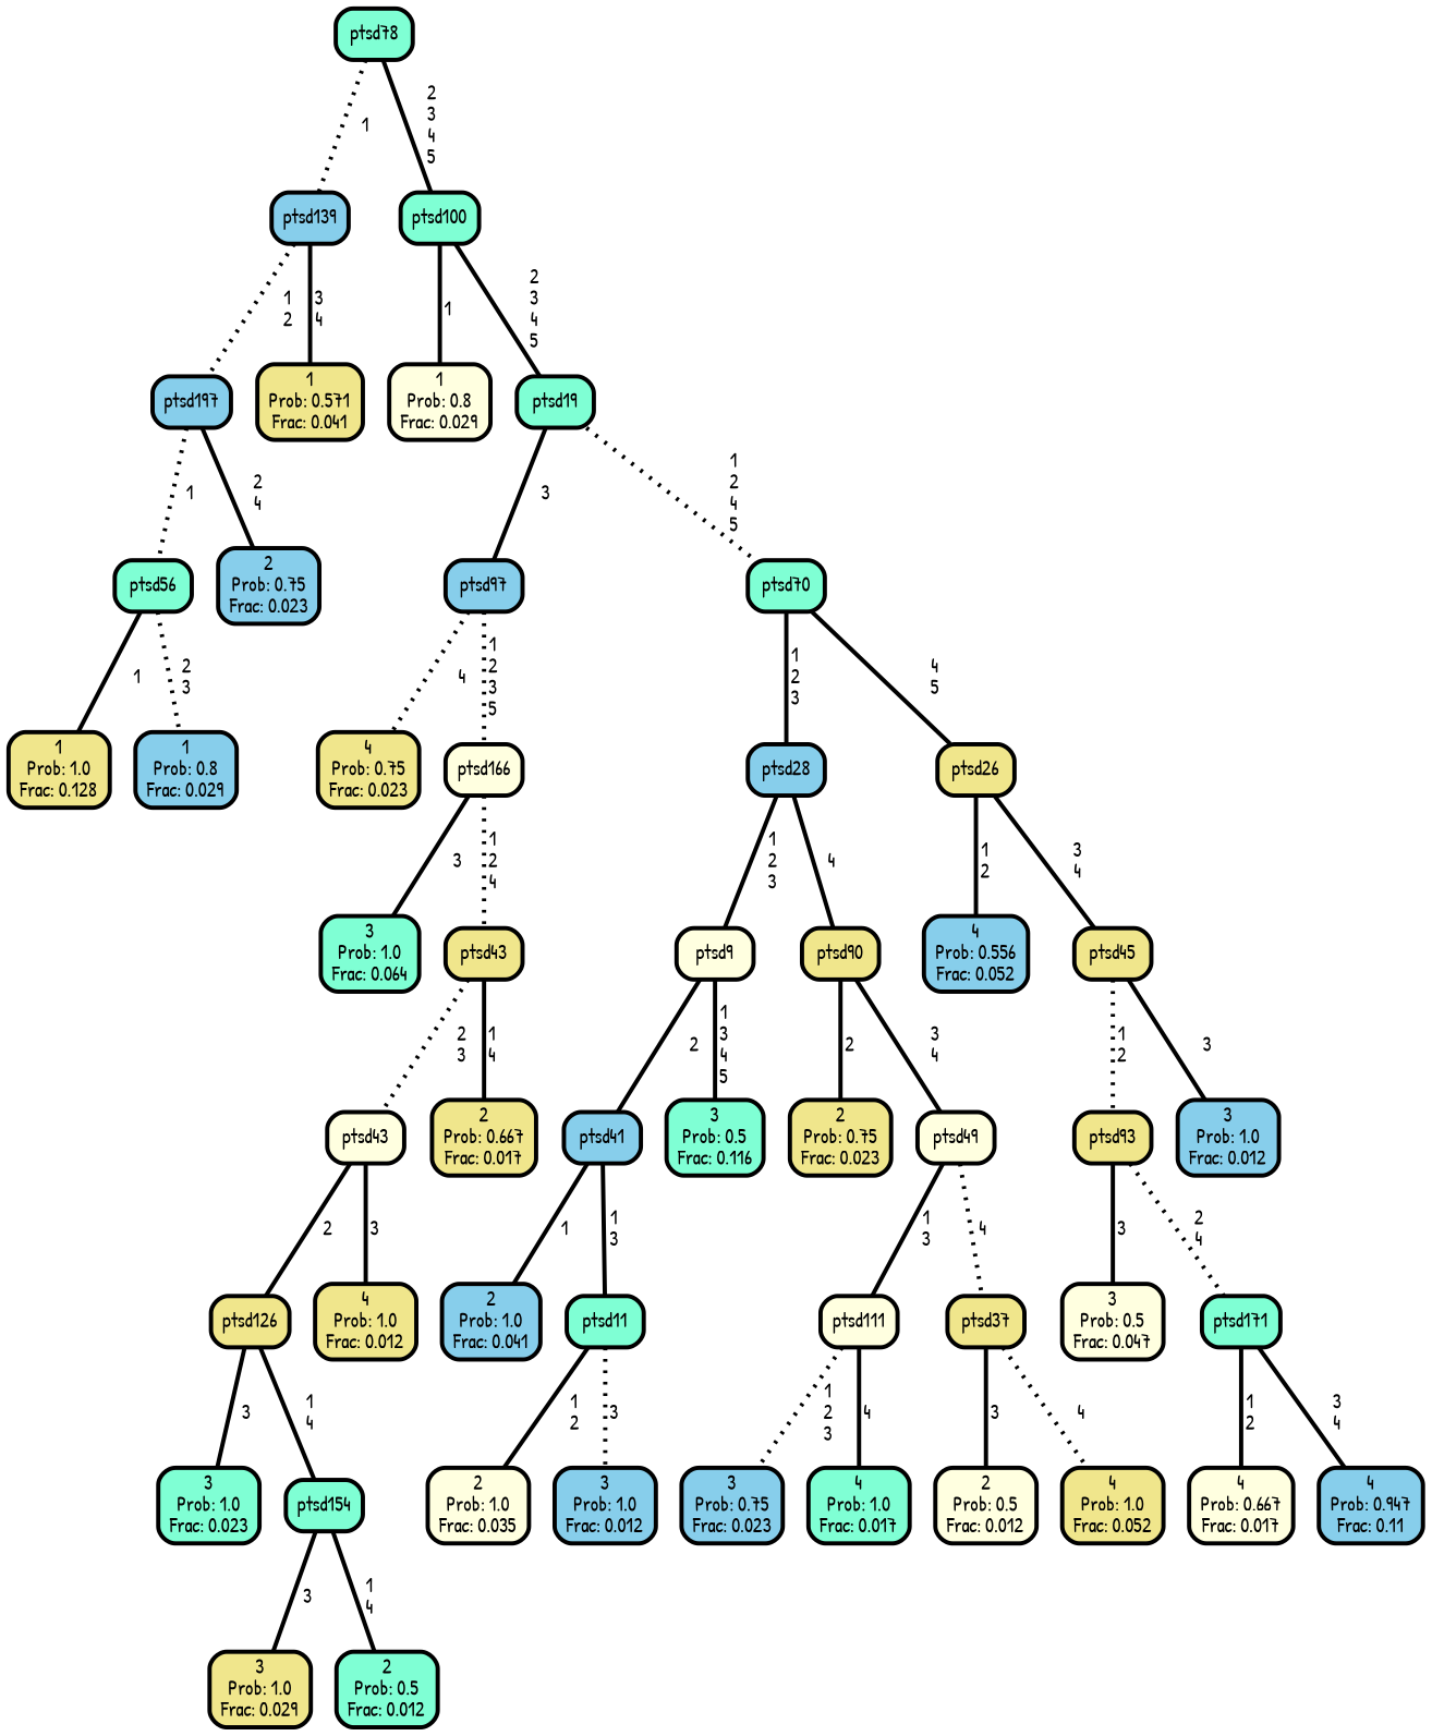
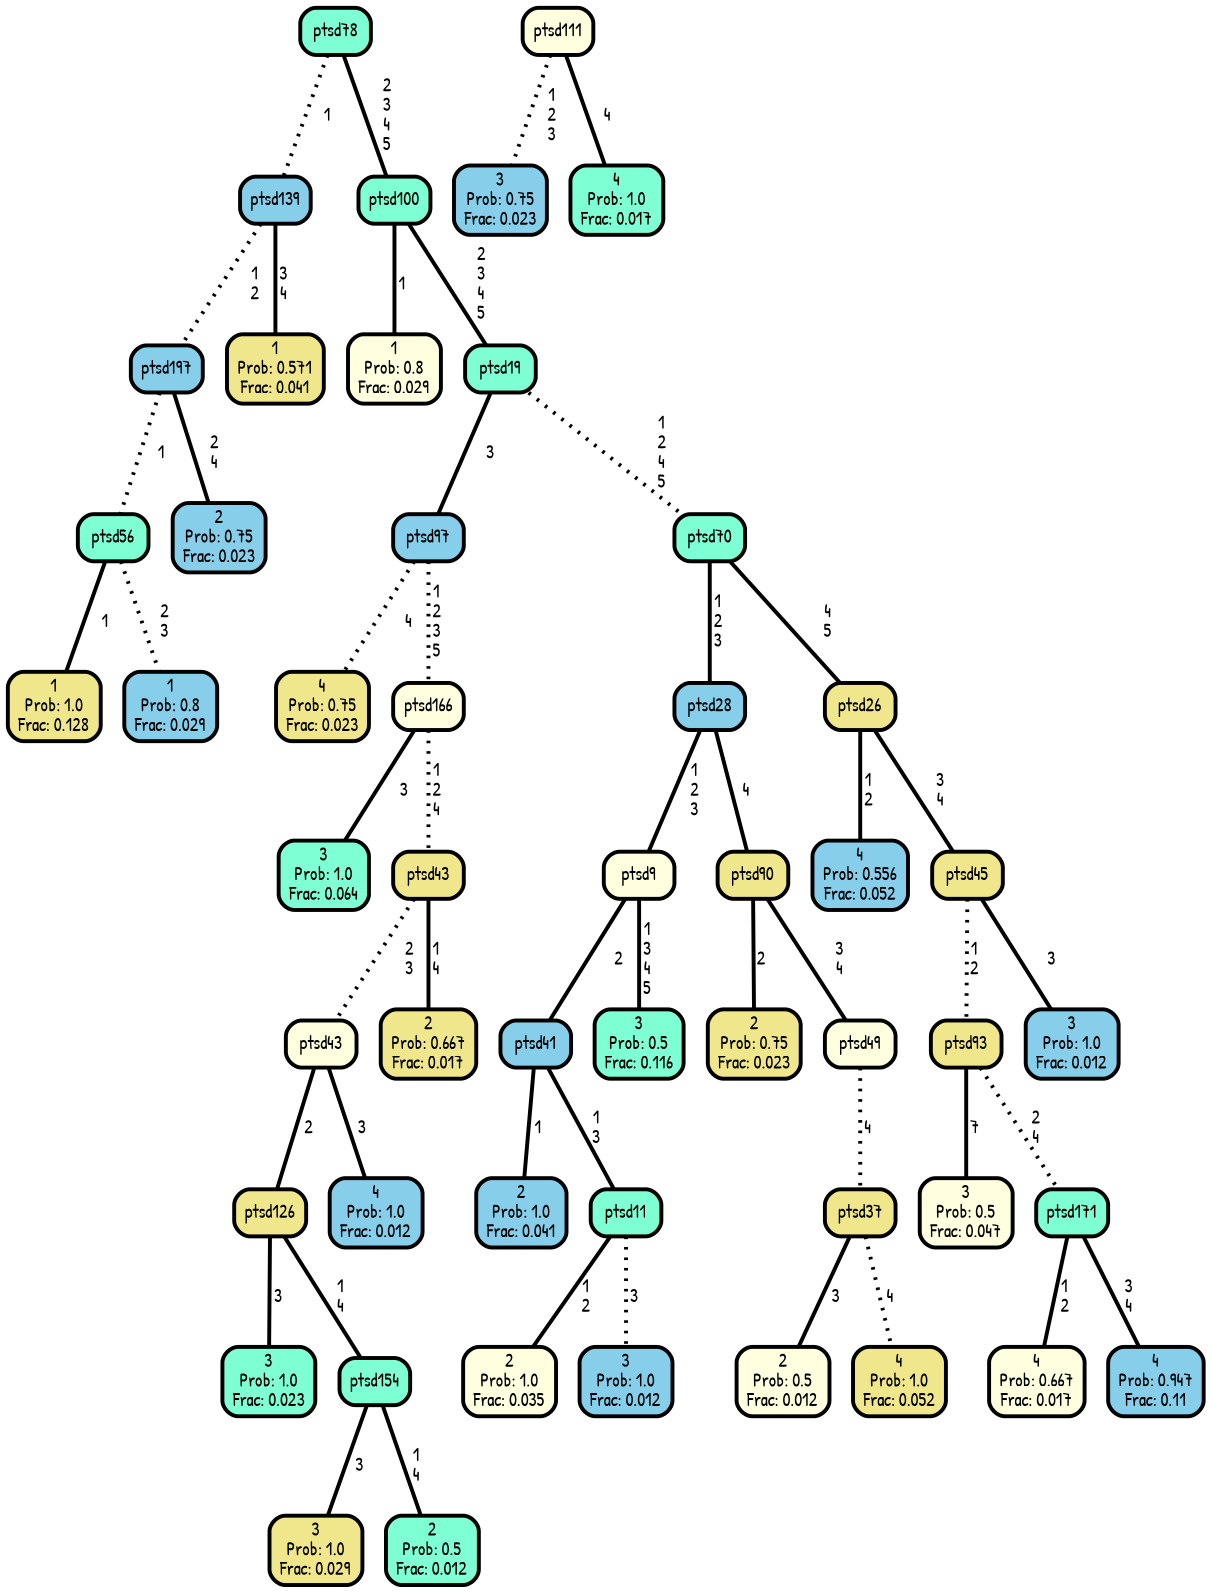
  graph {
    fontname="Patrick Hand"
    ranksep="0 equally"
    splines=straight
    node [color=black fillcolor=khaki fontcolor=black fontname="Patrick Hand" penwidth=3 shape=box style="filled, rounded"]
    edge [color=black fontname="Patrick Hand" penwidth=3 style=solid]
    n1 [label="1\nProb: 1.0\nFrac: 0.128"]
    n2 [fillcolor=aquamarine label=ptsd56]
    n3 [fillcolor=skyblue label="1\nProb: 0.8\nFrac: 0.029"]
    n4 [fillcolor=skyblue label=ptsd197]
    n5 [fillcolor=skyblue label="2\nProb: 0.75\nFrac: 0.023"]
    n6 [fillcolor=skyblue label=ptsd139]
    n7 [label="1\nProb: 0.571\nFrac: 0.041"]
    n8 [fillcolor=aquamarine label=ptsd78]
    n9 [fillcolor=aquamarine label=ptsd100]
    n10 [fillcolor=lightyellow label="1\nProb: 0.8\nFrac: 0.029"]
    n11 [fillcolor=aquamarine label=ptsd19]
    n12 [fillcolor=skyblue label=ptsd97]
    n13 [fillcolor=aquamarine label=ptsd70]
    n14 [label="4\nProb: 0.75\nFrac: 0.023"]
    n15 [fillcolor=lightyellow label=ptsd166]
    n16 [fillcolor=aquamarine label="3\nProb: 1.0\nFrac: 0.064"]
    n17 [label=ptsd43]
    n18 [fillcolor=lightyellow label=ptsd43]
    n19 [label="2\nProb: 0.667\nFrac: 0.017"]
    n20 [fillcolor=aquamarine label="3\nProb: 1.0\nFrac: 0.023"]
    n21 [label=ptsd126]
    n22 [fillcolor=aquamarine label=ptsd154]
    n23 [label="3\nProb: 1.0\nFrac: 0.029"]
    n24 [fillcolor=aquamarine label="2\nProb: 0.5\nFrac: 0.012"]
-   n25 [label="4\nProb: 1.0\nFrac: 0.012"]
+   n25 [fillcolor=skyblue label="4\nProb: 1.0\nFrac: 0.012"]
    n26 [fillcolor=skyblue label=ptsd28]
    n27 [label=ptsd26]
    n28 [fillcolor=skyblue label="2\nProb: 1.0\nFrac: 0.041"]
    n29 [fillcolor=skyblue label=ptsd41]
    n30 [fillcolor=aquamarine label=ptsd11]
    n31 [fillcolor=lightyellow label="2\nProb: 1.0\nFrac: 0.035"]
    n32 [fillcolor=skyblue label="3\nProb: 1.0\nFrac: 0.012"]
    n33 [fillcolor=lightyellow label=ptsd9]
    n34 [fillcolor=aquamarine label="3\nProb: 0.5\nFrac: 0.116"]
    n35 [label=ptsd90]
    n36 [label="2\nProb: 0.75\nFrac: 0.023"]
    n37 [fillcolor=lightyellow label=ptsd49]
    n38 [fillcolor=lightyellow label=ptsd111]
    n39 [label=ptsd37]
    n40 [fillcolor=skyblue label="3\nProb: 0.75\nFrac: 0.023"]
    n41 [fillcolor=aquamarine label="4\nProb: 1.0\nFrac: 0.017"]
    n42 [fillcolor=lightyellow label="2\nProb: 0.5\nFrac: 0.012"]
    n43 [label="4\nProb: 1.0\nFrac: 0.052"]
    n44 [fillcolor=skyblue label="4\nProb: 0.556\nFrac: 0.052"]
    n45 [label=ptsd45]
    n46 [label=ptsd93]
    n47 [fillcolor=skyblue label="3\nProb: 1.0\nFrac: 0.012"]
    n48 [fillcolor=lightyellow label="3\nProb: 0.5\nFrac: 0.047"]
    n49 [fillcolor=aquamarine label=ptsd171]
    n50 [fillcolor=lightyellow label="4\nProb: 0.667\nFrac: 0.017"]
    n51 [fillcolor=skyblue label="4\nProb: 0.947\nFrac: 0.11"]
    subgraph sub_1 {
      rank=same
    }
    n2 -- n1 [label=" 1"]
    n2 -- n3 [label=" 2\n 3" style=dotted]
    n4 -- n2 [label=" 1" style=dotted]
    n4 -- n5 [label=" 2\n 4"]
    n6 -- n4 [label=" 1\n 2" style=dotted]
    n6 -- n7 [label=" 3\n 4"]
    n8 -- n6 [label=" 1" style=dotted]
    n8 -- n9 [label=" 2\n 3\n 4\n 5" style=bold]
    n9 -- n10 [label=" 1"]
    n9 -- n11 [label=" 2\n 3\n 4\n 5"]
    n11 -- n12 [label=" 3" style=bold]
    n11 -- n13 [label=" 1\n 2\n 4\n 5" style=dotted]
    n12 -- n14 [label=" 4" style=dotted]
    n12 -- n15 [label=" 1\n 2\n 3\n 5" style=dotted]
    n13 -- n26 [label=" 1\n 2\n 3" style=bold]
    n13 -- n27 [label=" 4\n 5" style=bold]
    n15 -- n16 [label=" 3" style=bold]
    n15 -- n17 [label=" 1\n 2\n 4" style=dotted]
    n17 -- n18 [label=" 2\n 3" style=dotted]
    n17 -- n19 [label=" 1\n 4"]
    n18 -- n21 [label=" 2" style=bold]
    n18 -- n25 [label=" 3" style=bold]
    n21 -- n20 [label=" 3"]
    n21 -- n22 [label=" 1\n 4" style=bold]
    n22 -- n23 [label=" 3" style=bold]
    n22 -- n24 [label=" 1\n 4" style=bold]
    n26 -- n33 [label=" 1\n 2\n 3"]
    n26 -- n35 [label=" 4" style=bold]
    n27 -- n44 [label=" 1\n 2" style=bold]
    n27 -- n45 [label=" 3\n 4"]
    n29 -- n28 [label=" 1" style=bold]
    n29 -- n30 [label=" 1\n 3"]
    n30 -- n31 [label=" 1\n 2"]
    n30 -- n32 [label=" 3" style=dotted]
    n33 -- n29 [label=" 2" style=bold]
    n33 -- n34 [label=" 1\n 3\n 4\n 5" style=bold]
    n35 -- n36 [label=" 2" style=bold]
    n35 -- n37 [label=" 3\n 4"]
-   n37 -- n38 [label=" 1\n 3" style=bold]
    n37 -- n39 [label=" 4" style=dotted]
    n38 -- n40 [label=" 1\n 2\n 3" style=dotted]
    n38 -- n41 [label=" 4"]
    n39 -- n42 [label=" 3"]
    n39 -- n43 [label=" 4" style=dotted]
    n45 -- n46 [label=" 1\n 2" style=dotted]
    n45 -- n47 [label=" 3"]
-   n46 -- n48 [label=" 3"]
+   n46 -- n48 [label=" 7"]
    n46 -- n49 [label=" 2\n 4" style=dotted]
    n49 -- n50 [label=" 1\n 2"]
    n49 -- n51 [label=" 3\n 4"]
  }
